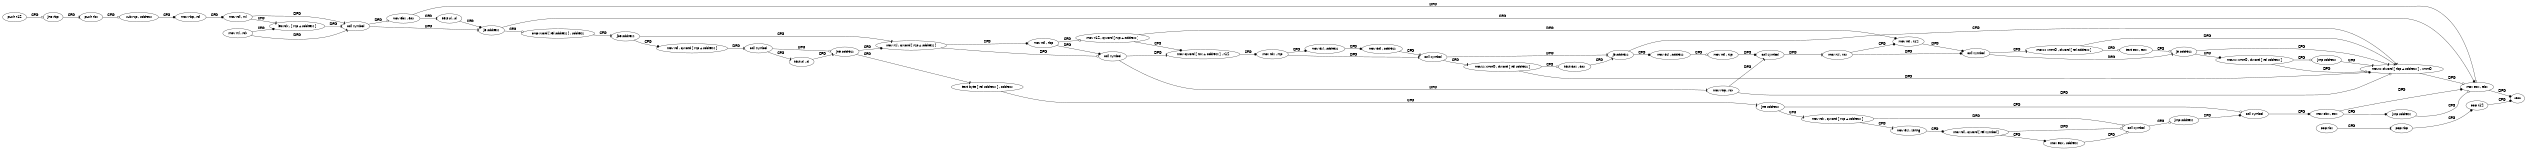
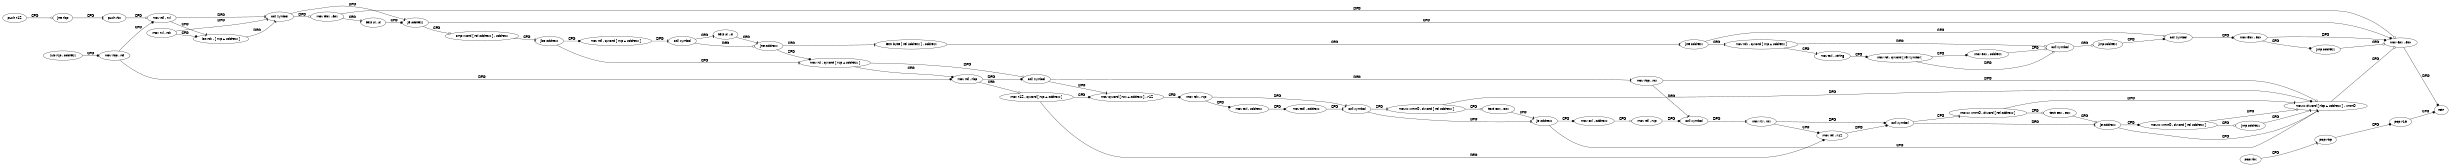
  digraph {
    fontname=Lato
    rankdir=LR
    node [fontname=Lato]
    edge [arrowhead=tee fontname=Lato]
    n1 [label="push r12"]
    n2 [label="jne rbp"]
    n3 [label="push rbx"]
    n4 [label="sub rsp , address"]
    n5 [label="mov rbp , rdi"]
    n6 [label="mov rdi , rsi"]
    n7 [label="mov rdi , rbp"]
    n8 [label="call symbol"]
    n9 [label="lea rdx , [ rsp + address ]"]
    n10 [label="call symbol"]
    n11 [label="mov r12 , qword [ rsp + address ]"]
    n12 [label="mov rsi , rdx"]
    n13 [label="mov ebx , eax"]
    n14 [label="je address"]
    n15 [label="test al , al"]
    n16 [label="mov eax , ebx"]
    n17 [label="cmp word [ rel address ] , address"]
    n18 [label=retn]
    n19 [label="jbe address"]
    n20 [label="mov rsi , qword [ rsp + address ]"]
    n21 [label="mov rdi , qword [ rsp + address ]"]
    n22 [label="pop rbx"]
    n23 [label="pop rbp"]
-   n24 [label="pop r12"]
+   n24 [label="pop r16"]
    n25 [label="call symbol"]
    n26 [label="mov rbp , rax"]
    n27 [label="mov qword [ rax + address ] , r12"]
    n28 [label="test al , al"]
    n29 [label="jne address"]
    n30 [label="movss dword [ rbp + address ] , xmm0"]
    n31 [label="call symbol"]
    n32 [label="mov rdx , rsp"]
    n33 [label="mov rdi , r12"]
    n34 [label="mov rsi , rax"]
    n35 [label="call symbol"]
    n36 [label="mov esi , address"]
    n37 [label="call symbol"]
    n38 [label="mov edi , address"]
    n39 [label="movss xmm0 , dword [ rel address ]"]
    n40 [label="je address"]
    n41 [label="test eax , eax"]
    n42 [label="mov esi , address"]
    n43 [label="mov rdi , rsp"]
    n44 [label="test byte [ rel address ] , address"]
    n45 [label="jne address"]
    n46 [label="mov rdx , qword [ rsp + address ]"]
    n47 [label="call symbol"]
    n48 [label="movss xmm0 , dword [ rel address ]"]
    n49 [label="je address"]
    n50 [label="test eax , eax"]
    n51 [label="movss xmm0 , dword [ rel address ]"]
    n52 [label="jmp address"]
    n53 [label="mov esi , string"]
    n54 [label="call symbol"]
    n55 [label="mov ebx , eax"]
    n56 [label="mov rdi , qword [ rel symbol ]"]
    n57 [label="jmp address"]
    n58 [label="jmp address"]
    n59 [label="mov eax , address"]
    n1 -> n2 [arrowhead=odot label=CFG]
    n2 -> n3 [label=CFG]
-   n3 -> n4 [arrowhead=odot label=CFG]
+   n3 -> n6 [arrowhead=odot label=CFG]
    n4 -> n5 [arrowhead=dot label=CFG]
    n5 -> n6 [arrowhead=dot label=CFG]
+   n5 -> n7 [arrowhead=dot label=DFG]
    n6 -> n8 [label=DFG]
    n6 -> n9 [label=CFG]
    n7 -> n10 [arrowhead=dot label=DFG]
    n7 -> n11 [arrowhead=odot label=CFG]
    n8 -> n13 [arrowhead=odot label=DFG]
    n8 -> n14 [label=DFG]
    n9 -> n8 [label=DFG]
    n10 -> n26 [label=DFG]
    n10 -> n27 [label=DFG]
    n11 -> n27 [arrowhead=dot label=CFG]
    n11 -> n33 [arrowhead=dot label=DFG]
    n12 -> n8 [label=DFG]
    n12 -> n9 [arrowhead=dot label=CFG]
    n13 -> n15 [label=CFG]
    n13 -> n16 [arrowhead=odot label=DFG]
    n14 -> n16 [arrowhead=dot label=CFG]
    n14 -> n17 [arrowhead=odot label=CFG]
    n15 -> n14 [arrowhead=dot label=CFG]
    n16 -> n18 [arrowhead=dot label=DFG]
    n17 -> n19 [label=CFG]
    n19 -> n20 [label=CFG]
    n19 -> n21 [arrowhead=dot label=CFG]
    n20 -> n7 [arrowhead=dot label=CFG]
    n20 -> n10 [arrowhead=odot label=DFG]
    n21 -> n25 [label=DFG]
    n22 -> n23 [label=CFG]
    n23 -> n24 [arrowhead=dot label=CFG]
    n24 -> n18 [arrowhead=dot label=CFG]
    n25 -> n28 [label=CFG]
    n25 -> n29 [arrowhead=odot label=DFG]
    n26 -> n30 [arrowhead=odot label=DFG]
    n26 -> n31 [label=DFG]
    n27 -> n32 [arrowhead=dot label=CFG]
    n28 -> n29 [label=CFG]
    n29 -> n20 [arrowhead=dot label=CFG]
    n29 -> n44 [label=CFG]
-   n30 -> n16 [arrowhead=odot label=DFG]
+   n30 -> n16 [arrowhead=odot label=CFG]
    n31 -> n34 [label=DFG]
    n32 -> n36 [arrowhead=dot label=CFG]
    n32 -> n37 [label=DFG]
    n33 -> n35 [arrowhead=dot label=DFG]
    n34 -> n33 [arrowhead=dot label=CFG]
    n34 -> n35 [arrowhead=dot label=DFG]
    n35 -> n48 [label=CFG]
    n35 -> n49 [label=DFG]
    n36 -> n38 [arrowhead=dot label=CFG]
    n37 -> n39 [label=CFG]
    n37 -> n40 [label=DFG]
    n38 -> n37 [label=CFG]
    n39 -> n30 [arrowhead=dot label=DFG]
    n39 -> n41 [arrowhead=odot label=CFG]
    n40 -> n30 [label=CFG]
    n40 -> n42 [arrowhead=dot label=CFG]
    n41 -> n40 [label=CFG]
    n42 -> n43 [arrowhead=odot label=CFG]
    n43 -> n31 [arrowhead=dot label=DFG]
    n44 -> n45 [label=CFG]
    n45 -> n46 [label=CFG]
    n45 -> n47 [arrowhead=odot label=CFG]
    n46 -> n53 [label=CFG]
    n46 -> n54 [arrowhead=odot label=DFG]
    n47 -> n55 [arrowhead=dot label=CFG]
    n48 -> n30 [label=DFG]
    n48 -> n50 [arrowhead=odot label=CFG]
    n49 -> n30 [label=CFG]
    n49 -> n51 [arrowhead=dot label=CFG]
    n50 -> n49 [arrowhead=odot label=CFG]
    n51 -> n30 [arrowhead=odot label=DFG]
    n51 -> n52 [arrowhead=odot label=CFG]
    n52 -> n30 [label=CFG]
    n53 -> n56 [arrowhead=dot label=CFG]
    n54 -> n57 [arrowhead=odot label=CFG]
    n55 -> n16 [arrowhead=dot label=DFG]
    n55 -> n58 [arrowhead=dot label=CFG]
    n56 -> n54 [arrowhead=odot label=DFG]
    n56 -> n59 [arrowhead=dot label=CFG]
    n57 -> n47 [arrowhead=dot label=CFG]
    n58 -> n16 [arrowhead=odot label=CFG]
    n59 -> n54 [arrowhead=odot label=CFG]
  }
